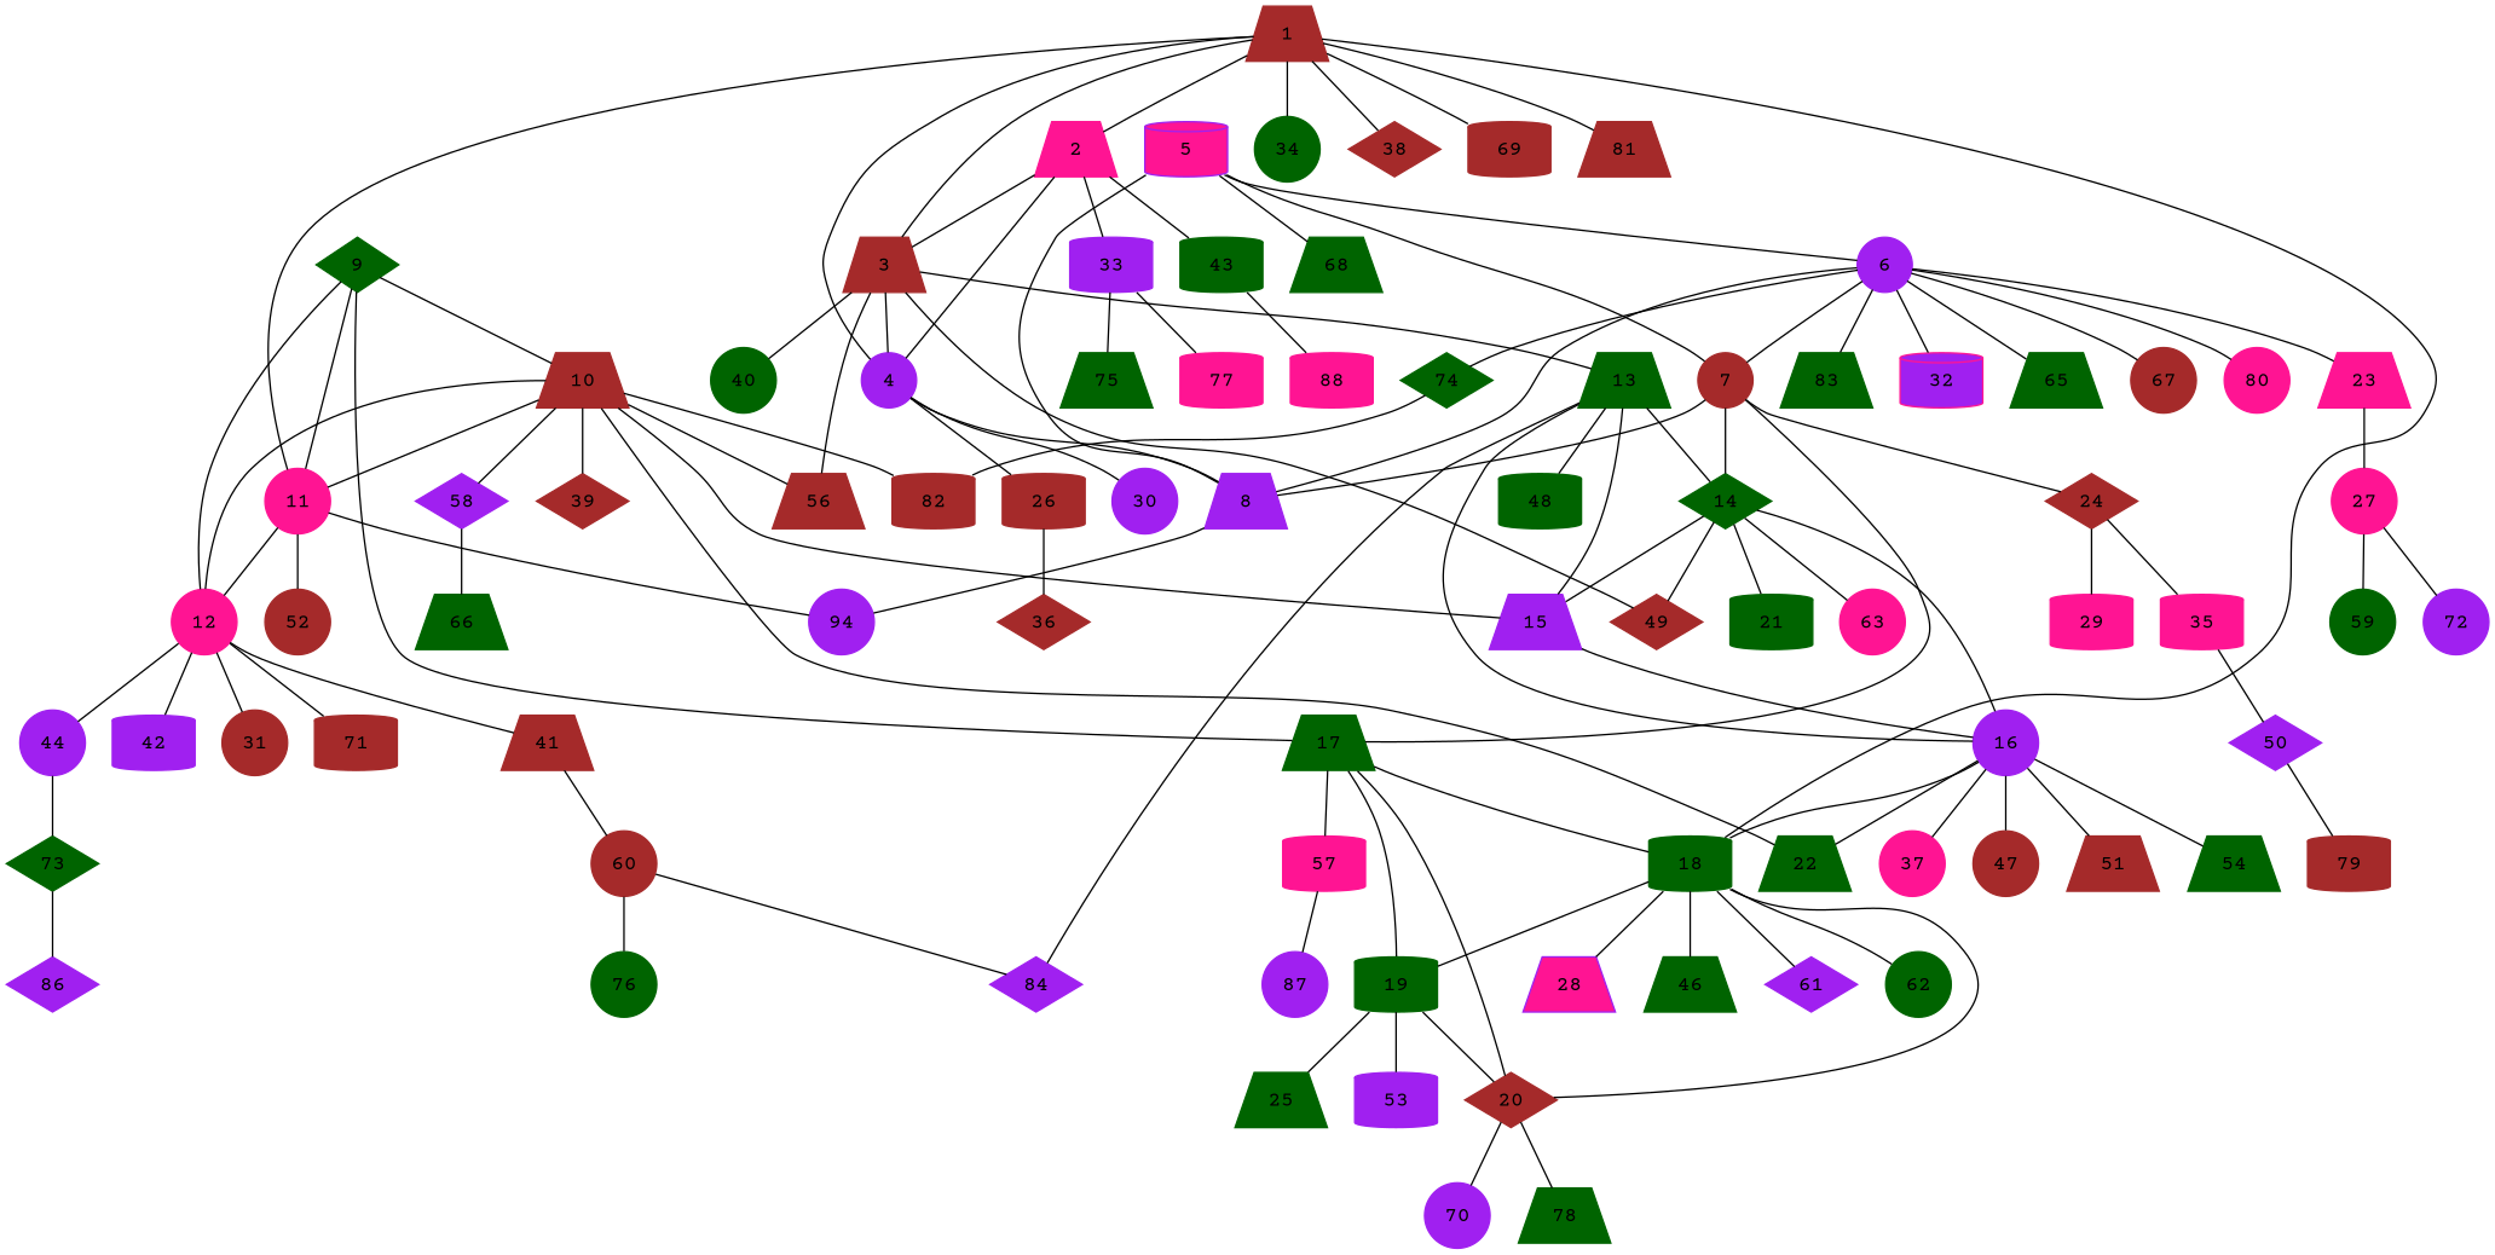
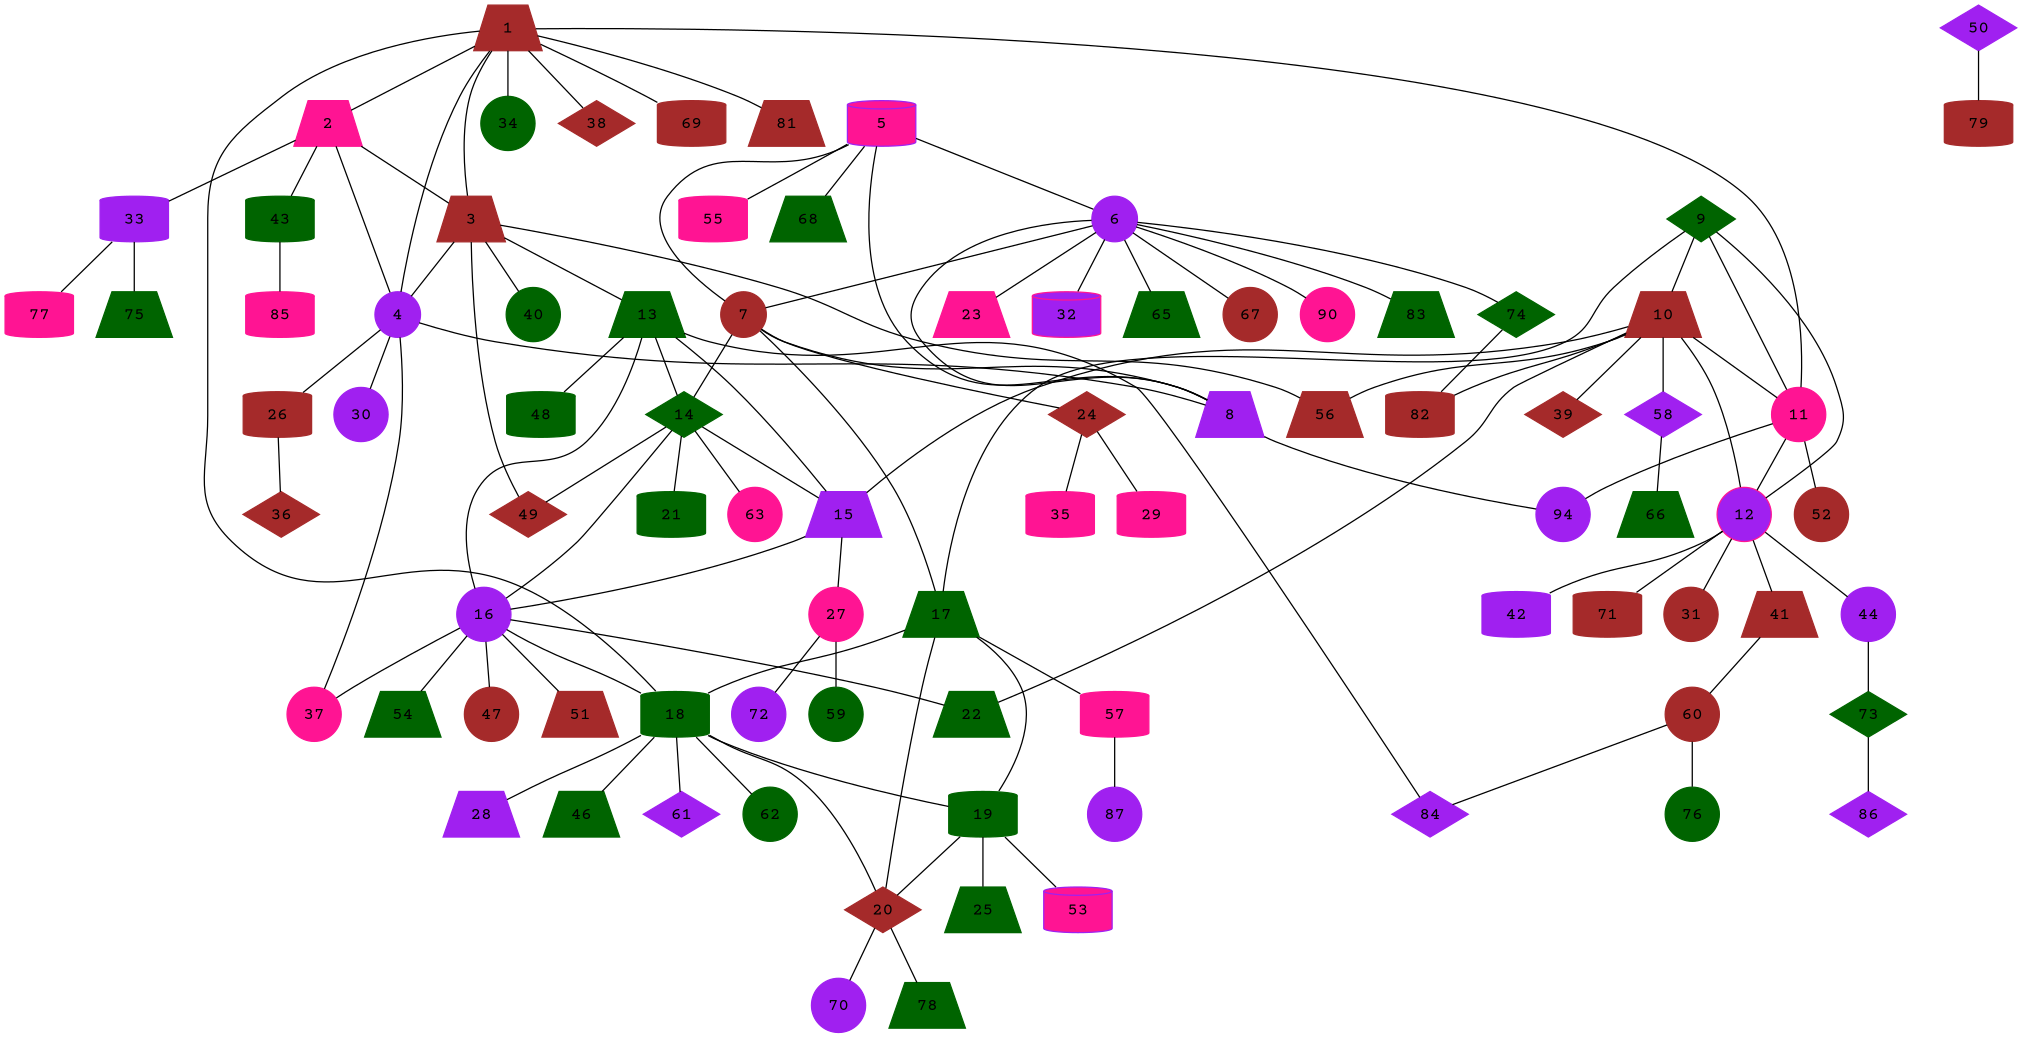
  graph {
    fontname="Courier Prime"
    node [color=darkgreen fontname="Courier Prime" shape=circle style=filled]
    edge [fontname="Courier Prime"]
    1 [color=brown shape=trapezium]
    2 [color=deeppink shape=trapezium]
    3 [color=brown shape=trapezium]
    4 [color=purple]
    11 [color=deeppink]
    18 [shape=cylinder]
    34
    38 [color=brown shape=diamond]
    69 [color=brown shape=cylinder]
    81 [color=brown shape=trapezium]
    33 [color=purple shape=cylinder]
    43 [shape=cylinder]
    13 [shape=trapezium]
    40
    49 [color=brown shape=diamond]
    56 [color=brown shape=trapezium]
    8 [color=purple shape=trapezium]
    26 [color=brown shape=cylinder]
    30 [color=purple]
    37 [color=deeppink]
-   12 [color=deeppink]
+   12 [color=deeppink fillcolor=purple]
    n22 [color=purple label=94]
    52 [color=brown]
    19 [shape=cylinder]
    20 [color=brown shape=diamond]
-   28 [color=purple shape=trapezium fillcolor=deeppink]
+   28 [color=purple shape=trapezium]
    46 [shape=trapezium]
    61 [color=purple shape=diamond]
    62
    75 [shape=trapezium]
    77 [color=deeppink shape=cylinder]
-   85 [color=deeppink shape=cylinder label=88]
+   85 [color=deeppink shape=cylinder]
    14 [shape=diamond]
    15 [color=purple shape=trapezium]
    16 [color=purple]
    48 [shape=cylinder]
    84 [color=purple shape=diamond]
    36 [color=brown shape=diamond]
    5 [color=purple fillcolor=deeppink shape=cylinder]
    6 [color=purple]
    7 [color=brown]
+   55 [color=deeppink shape=cylinder]
    68 [shape=trapezium]
    23 [color=deeppink shape=trapezium]
    32 [color=deeppink fillcolor=purple shape=cylinder]
    65 [shape=trapezium]
    67 [color=brown]
    74 [shape=diamond]
-   80 [color=deeppink]
+   80 [color=deeppink label=90]
    83 [shape=trapezium]
    17 [shape=trapezium]
    24 [color=brown shape=diamond]
    82 [color=brown shape=cylinder]
    21 [shape=cylinder]
    63 [color=deeppink]
    57 [color=deeppink shape=cylinder]
    29 [color=deeppink shape=cylinder]
    35 [color=deeppink shape=cylinder]
    31 [color=brown]
    41 [color=brown shape=trapezium]
    42 [color=purple shape=cylinder]
    44 [color=purple]
    71 [color=brown shape=cylinder]
    9 [shape=diamond]
    10 [color=brown shape=trapezium]
    22 [shape=trapezium]
    39 [color=brown shape=diamond]
    58 [color=purple shape=diamond]
    27 [color=deeppink]
    66 [shape=trapezium]
    60 [color=brown]
    73 [shape=diamond]
    47 [color=brown]
    51 [color=brown shape=trapezium]
    54 [shape=trapezium]
    59
    72 [color=purple]
    25 [shape=trapezium]
-   53 [color=purple shape=cylinder]
+   53 [color=purple shape=cylinder fillcolor=deeppink]
    70 [color=purple]
    78 [shape=trapezium]
    87 [color=purple]
    50 [color=purple shape=diamond]
    79 [color=brown shape=cylinder]
    76
    86 [color=purple shape=diamond]
    1 -- 2
    1 -- 3
    1 -- 4
    1 -- 11
    1 -- 18
    1 -- 34
    1 -- 38
    1 -- 69
    1 -- 81
    2 -- 3
    2 -- 4
    2 -- 33
    2 -- 43
    3 -- 4
    3 -- 13
    3 -- 40
    3 -- 49
    3 -- 56
    4 -- 8
    4 -- 26
    4 -- 30
+   4 -- 37
    11 -- 12
    11 -- n22
    11 -- 52
    18 -- 19
    18 -- 20
    18 -- 28
    18 -- 46
    18 -- 61
    18 -- 62
    33 -- 75
    33 -- 77
    43 -- 85
    13 -- 14
    13 -- 15
    13 -- 16
    13 -- 48
    13 -- 84
    8 -- n22
    26 -- 36
    12 -- 31
    12 -- 41
    12 -- 42
    12 -- 44
    12 -- 71
    19 -- 20
    19 -- 25
    19 -- 53
    20 -- 70
    20 -- 78
    14 -- 49
    14 -- 15
    14 -- 16
    14 -- 21
    14 -- 63
    15 -- 16
-   23 -- 27
+   15 -- 27
    16 -- 18
    16 -- 37
    16 -- 22
    16 -- 47
    16 -- 51
    16 -- 54
    5 -- 8
    5 -- 6
    5 -- 7
+   5 -- 55
    5 -- 68
    6 -- 8
    6 -- 7
    6 -- 23
    6 -- 32
    6 -- 65
    6 -- 67
    6 -- 74
    6 -- 80
    6 -- 83
    7 -- 8
    7 -- 14
    7 -- 17
    7 -- 24
    74 -- 82
    17 -- 18
    17 -- 19
    17 -- 20
    17 -- 57
    24 -- 29
    24 -- 35
    57 -- 87
-   35 -- 50
    41 -- 60
    44 -- 73
    9 -- 11
    9 -- 12
    9 -- 17
    9 -- 10
    10 -- 11
    10 -- 56
    10 -- 12
    10 -- 15
    10 -- 82
    10 -- 22
    10 -- 39
    10 -- 58
    58 -- 66
    27 -- 59
    27 -- 72
    60 -- 84
    60 -- 76
    73 -- 86
    50 -- 79
  }
